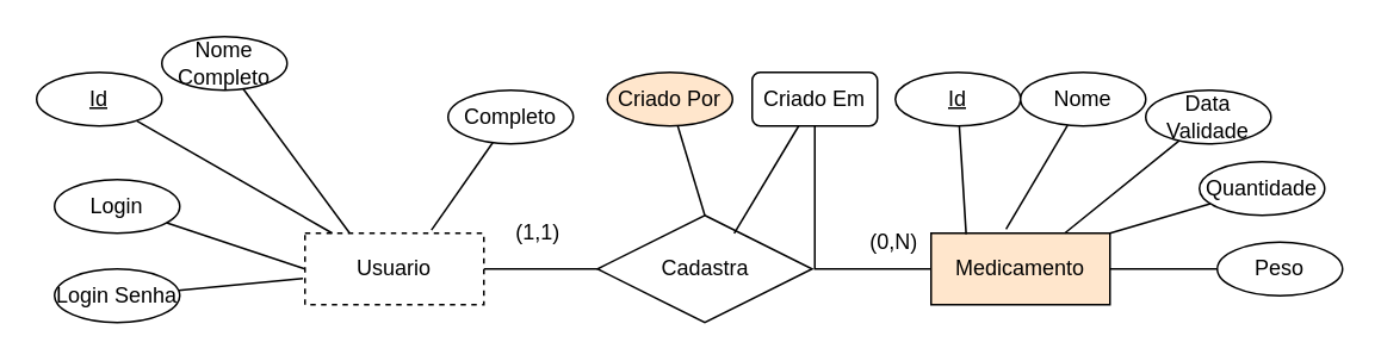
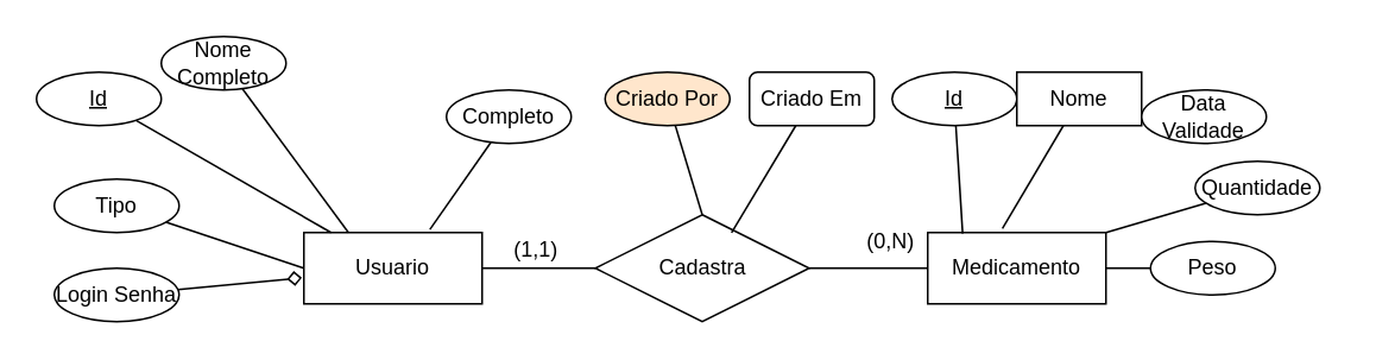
  <mxCell id="0" />
  <mxCell id="1" parent="0" />
  <mxCell id="2" value="" style="edgeStyle=orthogonalEdgeStyle;rounded=0;orthogonalLoop=1;jettySize=auto;html=1;endArrow=none;endFill=0;entryX=0;entryY=0.5;entryDx=0;entryDy=0;" parent="1" source="3" target="6" edge="1"><mxGeometry relative="1" as="geometry"><mxPoint x="350" y="150" as="targetPoint" /></mxGeometry></mxCell>
- <mxCell id="3" value="Usuario" style="whiteSpace=wrap;html=1;align=center;dashed=1;" parent="1" vertex="1"><mxGeometry x="170" y="130" width="100" height="40" as="geometry" /></mxCell>
- <mxCell id="4" value="" style="edgeStyle=orthogonalEdgeStyle;rounded=0;orthogonalLoop=1;jettySize=auto;html=1;endArrow=none;endFill=0;" parent="1" source="5" target="30" edge="1"><mxGeometry relative="1" as="geometry" /></mxCell>
- <mxCell id="5" value="Medicamento" style="whiteSpace=wrap;html=1;align=center;fillColor=#ffe6cc;" parent="1" vertex="1"><mxGeometry x="520" y="130" width="100" height="40" as="geometry" /></mxCell>
+ <mxCell id="3" value="Usuario" style="whiteSpace=wrap;html=1;align=center;" parent="1" vertex="1"><mxGeometry x="170" y="130" width="100" height="40" as="geometry" /></mxCell>
+ <mxCell id="4" value="" style="edgeStyle=orthogonalEdgeStyle;rounded=0;orthogonalLoop=1;jettySize=auto;html=1;endArrow=none;endFill=0;" parent="1" source="5" target="6" edge="1"><mxGeometry relative="1" as="geometry" /></mxCell>
+ <mxCell id="5" value="Medicamento" style="whiteSpace=wrap;html=1;align=center;" parent="1" vertex="1"><mxGeometry x="520" y="130" width="100" height="40" as="geometry" /></mxCell>
  <mxCell id="6" value="Cadastra" style="shape=rhombus;perimeter=rhombusPerimeter;whiteSpace=wrap;html=1;align=center;" parent="1" vertex="1"><mxGeometry x="333.5" y="120" width="120" height="60" as="geometry" /></mxCell>
  <mxCell id="7" value="(0,N)" style="text;html=1;align=center;verticalAlign=middle;resizable=0;points=[];autosize=1;" parent="1" vertex="1"><mxGeometry x="479" y="125" width="40" height="20" as="geometry" /></mxCell>
- <mxCell id="8" value="(1,1)" style="text;html=1;align=center;verticalAlign=middle;resizable=0;points=[];autosize=1;" parent="1" vertex="1"><mxGeometry x="280" y="120" width="40" height="20" as="geometry" /></mxCell>
+ <mxCell id="8" value="(1,1)" style="text;html=1;align=center;verticalAlign=middle;resizable=0;points=[];autosize=1;" parent="1" vertex="1"><mxGeometry x="280" y="130" width="40" height="20" as="geometry" /></mxCell>
  <mxCell id="9" style="rounded=0;orthogonalLoop=1;jettySize=auto;html=1;endArrow=none;endFill=0;" parent="1" source="10" target="3" edge="1"><mxGeometry relative="1" as="geometry" /></mxCell>
  <mxCell id="10" value="Id" style="ellipse;whiteSpace=wrap;html=1;fontStyle=4" parent="1" vertex="1"><mxGeometry x="20" y="40" width="70" height="30" as="geometry" /></mxCell>
  <mxCell id="11" style="edgeStyle=none;rounded=0;orthogonalLoop=1;jettySize=auto;html=1;entryX=0.25;entryY=0;entryDx=0;entryDy=0;endArrow=none;endFill=0;" parent="1" source="12" target="3" edge="1"><mxGeometry relative="1" as="geometry" /></mxCell>
  <mxCell id="12" value="Nome Completo" style="ellipse;whiteSpace=wrap;html=1;" parent="1" vertex="1"><mxGeometry x="90" y="20" width="70" height="30" as="geometry" /></mxCell>
  <mxCell id="13" style="edgeStyle=none;rounded=0;orthogonalLoop=1;jettySize=auto;html=1;entryX=0.707;entryY=-0.043;entryDx=0;entryDy=0;entryPerimeter=0;endArrow=none;endFill=0;" parent="1" source="14" target="3" edge="1"><mxGeometry relative="1" as="geometry" /></mxCell>
  <mxCell id="14" value="Completo" style="ellipse;whiteSpace=wrap;html=1;" parent="1" vertex="1"><mxGeometry x="250" y="50" width="70" height="30" as="geometry" /></mxCell>
  <mxCell id="15" style="edgeStyle=none;rounded=0;orthogonalLoop=1;jettySize=auto;html=1;entryX=0.196;entryY=0.014;entryDx=0;entryDy=0;entryPerimeter=0;endArrow=none;endFill=0;" parent="1" source="16" target="5" edge="1"><mxGeometry relative="1" as="geometry" /></mxCell>
  <mxCell id="16" value="Id" style="ellipse;whiteSpace=wrap;html=1;fontStyle=4" parent="1" vertex="1"><mxGeometry x="500" y="40" width="70" height="30" as="geometry" /></mxCell>
  <mxCell id="17" style="edgeStyle=none;rounded=0;orthogonalLoop=1;jettySize=auto;html=1;entryX=0.419;entryY=-0.057;entryDx=0;entryDy=0;entryPerimeter=0;endArrow=none;endFill=0;" parent="1" source="18" target="5" edge="1"><mxGeometry relative="1" as="geometry" /></mxCell>
- <mxCell id="18" value="Nome" style="ellipse;whiteSpace=wrap;html=1;fontStyle=0" parent="1" vertex="1"><mxGeometry x="570" y="40" width="70" height="30" as="geometry" /></mxCell>
- <mxCell id="19" style="edgeStyle=none;rounded=0;orthogonalLoop=1;jettySize=auto;html=1;endArrow=none;endFill=0;" parent="1" source="20" target="5" edge="1"><mxGeometry relative="1" as="geometry" /></mxCell>
+ <mxCell id="18" value="Nome" style="whiteSpace=wrap;html=1;fontStyle=0;rounded=0;" parent="1" vertex="1"><mxGeometry x="570" y="40" width="70" height="30" as="geometry" /></mxCell>
  <mxCell id="20" value="Data Validade" style="ellipse;whiteSpace=wrap;html=1;fontStyle=0" parent="1" vertex="1"><mxGeometry x="640" y="50" width="70" height="30" as="geometry" /></mxCell>
  <mxCell id="21" style="edgeStyle=none;rounded=0;orthogonalLoop=1;jettySize=auto;html=1;entryX=1;entryY=0;entryDx=0;entryDy=0;endArrow=none;endFill=0;" parent="1" source="22" target="5" edge="1"><mxGeometry relative="1" as="geometry" /></mxCell>
  <mxCell id="22" value="Quantidade" style="ellipse;whiteSpace=wrap;html=1;fontStyle=0" parent="1" vertex="1"><mxGeometry x="670" y="90" width="70" height="30" as="geometry" /></mxCell>
  <mxCell id="23" style="edgeStyle=none;rounded=0;orthogonalLoop=1;jettySize=auto;html=1;entryX=0;entryY=0.5;entryDx=0;entryDy=0;endArrow=none;endFill=0;" parent="1" source="24" target="3" edge="1"><mxGeometry relative="1" as="geometry" /></mxCell>
- <mxCell id="24" value="Login" style="ellipse;whiteSpace=wrap;html=1;" parent="1" vertex="1"><mxGeometry x="30" y="100" width="70" height="30" as="geometry" /></mxCell>
+ <mxCell id="24" value="Tipo" style="ellipse;whiteSpace=wrap;html=1;" parent="1" vertex="1"><mxGeometry x="30" y="100" width="70" height="30" as="geometry" /></mxCell>
  <mxCell id="25" style="edgeStyle=none;rounded=0;orthogonalLoop=1;jettySize=auto;html=1;endArrow=none;endFill=0;" parent="1" source="26" target="5" edge="1"><mxGeometry relative="1" as="geometry" /></mxCell>
- <mxCell id="26" value="Peso" style="ellipse;whiteSpace=wrap;html=1;fontStyle=0" parent="1" vertex="1"><mxGeometry x="680" y="135" width="70" height="30" as="geometry" /></mxCell>
+ <mxCell id="26" value="Peso" style="ellipse;whiteSpace=wrap;html=1;fontStyle=0" parent="1" vertex="1"><mxGeometry x="645" y="135" width="70" height="30" as="geometry" /></mxCell>
  <mxCell id="27" style="rounded=0;orthogonalLoop=1;jettySize=auto;html=1;entryX=0.5;entryY=0;entryDx=0;entryDy=0;endArrow=none;endFill=0;" parent="1" source="28" target="6" edge="1"><mxGeometry relative="1" as="geometry" /></mxCell>
  <mxCell id="28" value="Criado Por" style="ellipse;whiteSpace=wrap;html=1;fontStyle=0;fillColor=#ffe6cc;" parent="1" vertex="1"><mxGeometry x="339" y="40" width="70" height="30" as="geometry" /></mxCell>
  <mxCell id="29" style="edgeStyle=none;rounded=0;orthogonalLoop=1;jettySize=auto;html=1;entryX=0.637;entryY=0.167;entryDx=0;entryDy=0;entryPerimeter=0;endArrow=none;endFill=0;" parent="1" source="30" target="6" edge="1"><mxGeometry relative="1" as="geometry" /></mxCell>
  <mxCell id="30" value="Criado Em" style="whiteSpace=wrap;html=1;fontStyle=0;rounded=1;" parent="1" vertex="1"><mxGeometry x="420" y="40" width="70" height="30" as="geometry" /></mxCell>
- <mxCell id="31" style="rounded=0;orthogonalLoop=1;jettySize=auto;html=1;entryX=-0.011;entryY=0.634;entryDx=0;entryDy=0;entryPerimeter=0;endArrow=none;endFill=0;" parent="1" source="32" target="3" edge="1"><mxGeometry relative="1" as="geometry" /></mxCell>
+ <mxCell id="31" style="rounded=0;orthogonalLoop=1;jettySize=auto;html=1;entryX=-0.011;entryY=0.634;entryDx=0;entryDy=0;entryPerimeter=0;endArrow=diamond;endFill=0;" parent="1" source="32" target="3" edge="1"><mxGeometry relative="1" as="geometry" /></mxCell>
  <mxCell id="32" value="Login Senha" style="ellipse;whiteSpace=wrap;html=1;" parent="1" vertex="1"><mxGeometry x="30" y="150" width="70" height="30" as="geometry" /></mxCell>
